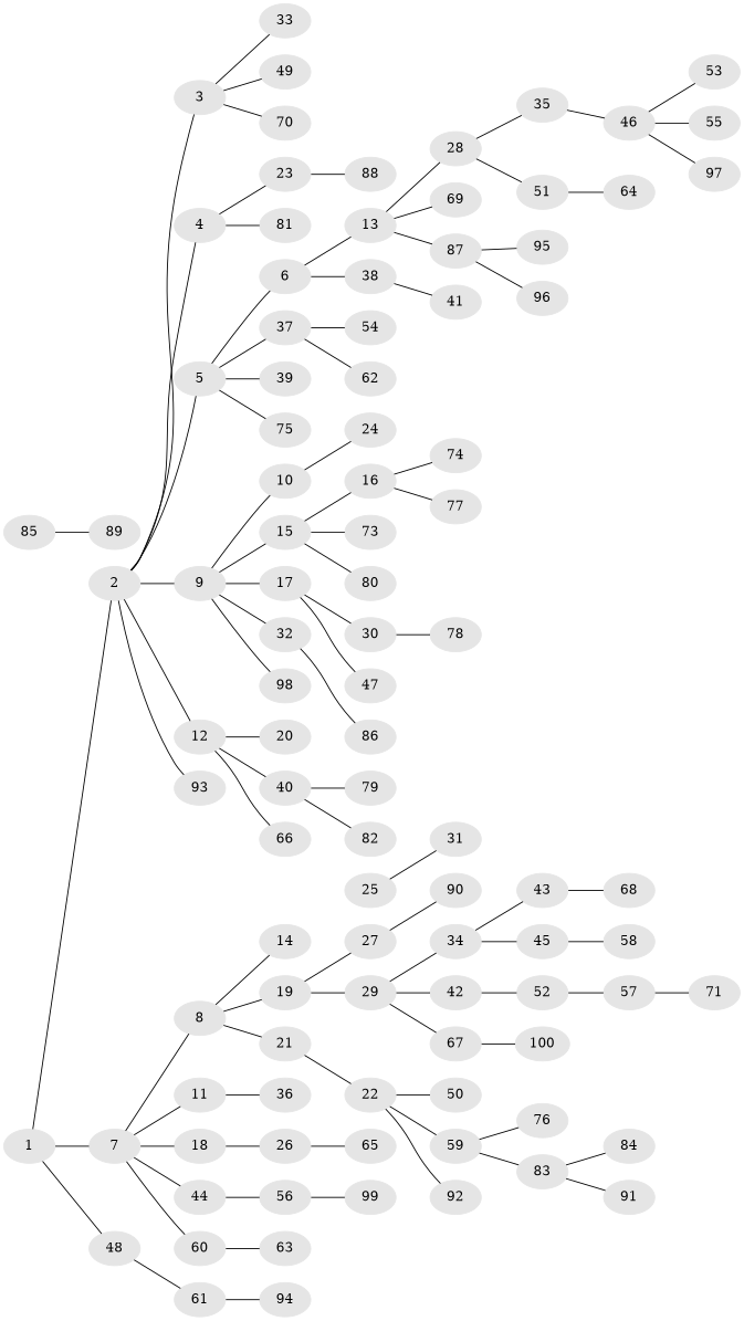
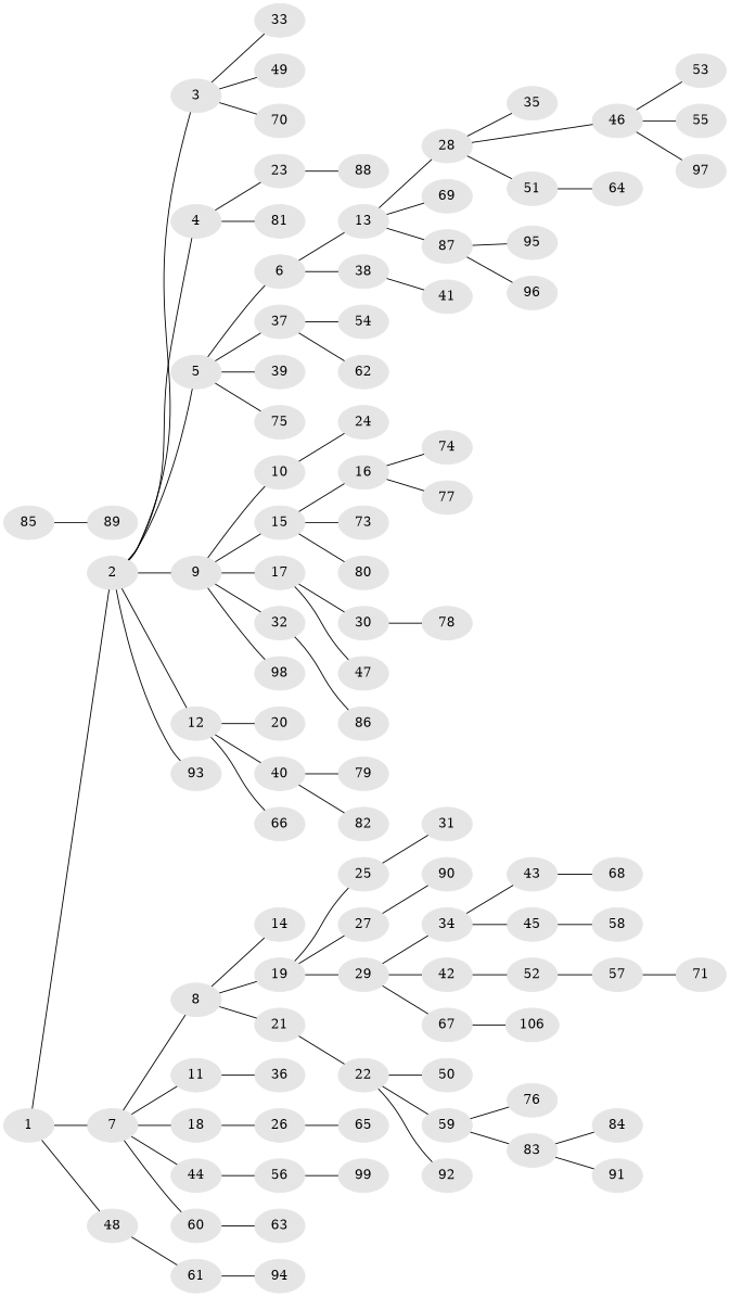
  graph {
    rankdir=LR
    node [color=gray90 style=filled]
    1
    2
    7
    48
    3
    4
    5
    9
    12
    93
    8
    11
    18
    44
    60
    61
    33
    49
    70
    23
    81
    6
    37
    39
    75
    10
    15
    17
    32
    98
    20
    40
    66
    88
    13
    38
    54
    62
    28
    69
    87
    41
    14
    19
    21
    36
    26
    56
    63
    25
    27
    29
    22
    50
    59
    92
    24
    16
    73
    80
    30
    47
    86
    79
    82
    35
    46
    51
    95
    96
    74
    77
    78
    65
    31
    90
    34
    42
    67
    76
    83
    53
    55
    97
    64
    43
    45
    52
-   100
+   100 [label=106]
    68
    58
    57
    99
    94
    71
    84
    91
    85
    89
    1 -- 2
    1 -- 7
    1 -- 48
    2 -- 3
    2 -- 4
    2 -- 5
    2 -- 9
    2 -- 12
    2 -- 93
    7 -- 8
    7 -- 11
    7 -- 18
    7 -- 44
    7 -- 60
    48 -- 61
    3 -- 33
    3 -- 49
    3 -- 70
    4 -- 23
    4 -- 81
    5 -- 6
    5 -- 37
    5 -- 39
    5 -- 75
    9 -- 10
    9 -- 15
    9 -- 17
    9 -- 32
    9 -- 98
    12 -- 20
    12 -- 40
    12 -- 66
    8 -- 14
    8 -- 19
    8 -- 21
    11 -- 36
    18 -- 26
    44 -- 56
    60 -- 63
    61 -- 94
    23 -- 88
    6 -- 13
    6 -- 38
    37 -- 54
    37 -- 62
    10 -- 24
    15 -- 16
    15 -- 73
    15 -- 80
    17 -- 30
    17 -- 47
    32 -- 86
    40 -- 79
    40 -- 82
    13 -- 28
    13 -- 69
    13 -- 87
    38 -- 41
    28 -- 35
-   35 -- 46
+   28 -- 46
    28 -- 51
    87 -- 95
    87 -- 96
+   19 -- 25
    19 -- 27
    19 -- 29
    21 -- 22
    26 -- 65
    56 -- 99
    25 -- 31
    27 -- 90
    29 -- 34
    29 -- 42
    29 -- 67
    22 -- 50
    22 -- 59
    22 -- 92
    59 -- 76
    59 -- 83
    16 -- 74
    16 -- 77
    30 -- 78
    46 -- 53
    46 -- 55
    46 -- 97
    51 -- 64
    34 -- 43
    34 -- 45
    42 -- 52
    67 -- 100
    83 -- 84
    83 -- 91
    43 -- 68
    45 -- 58
    52 -- 57
    57 -- 71
    85 -- 89
  }
